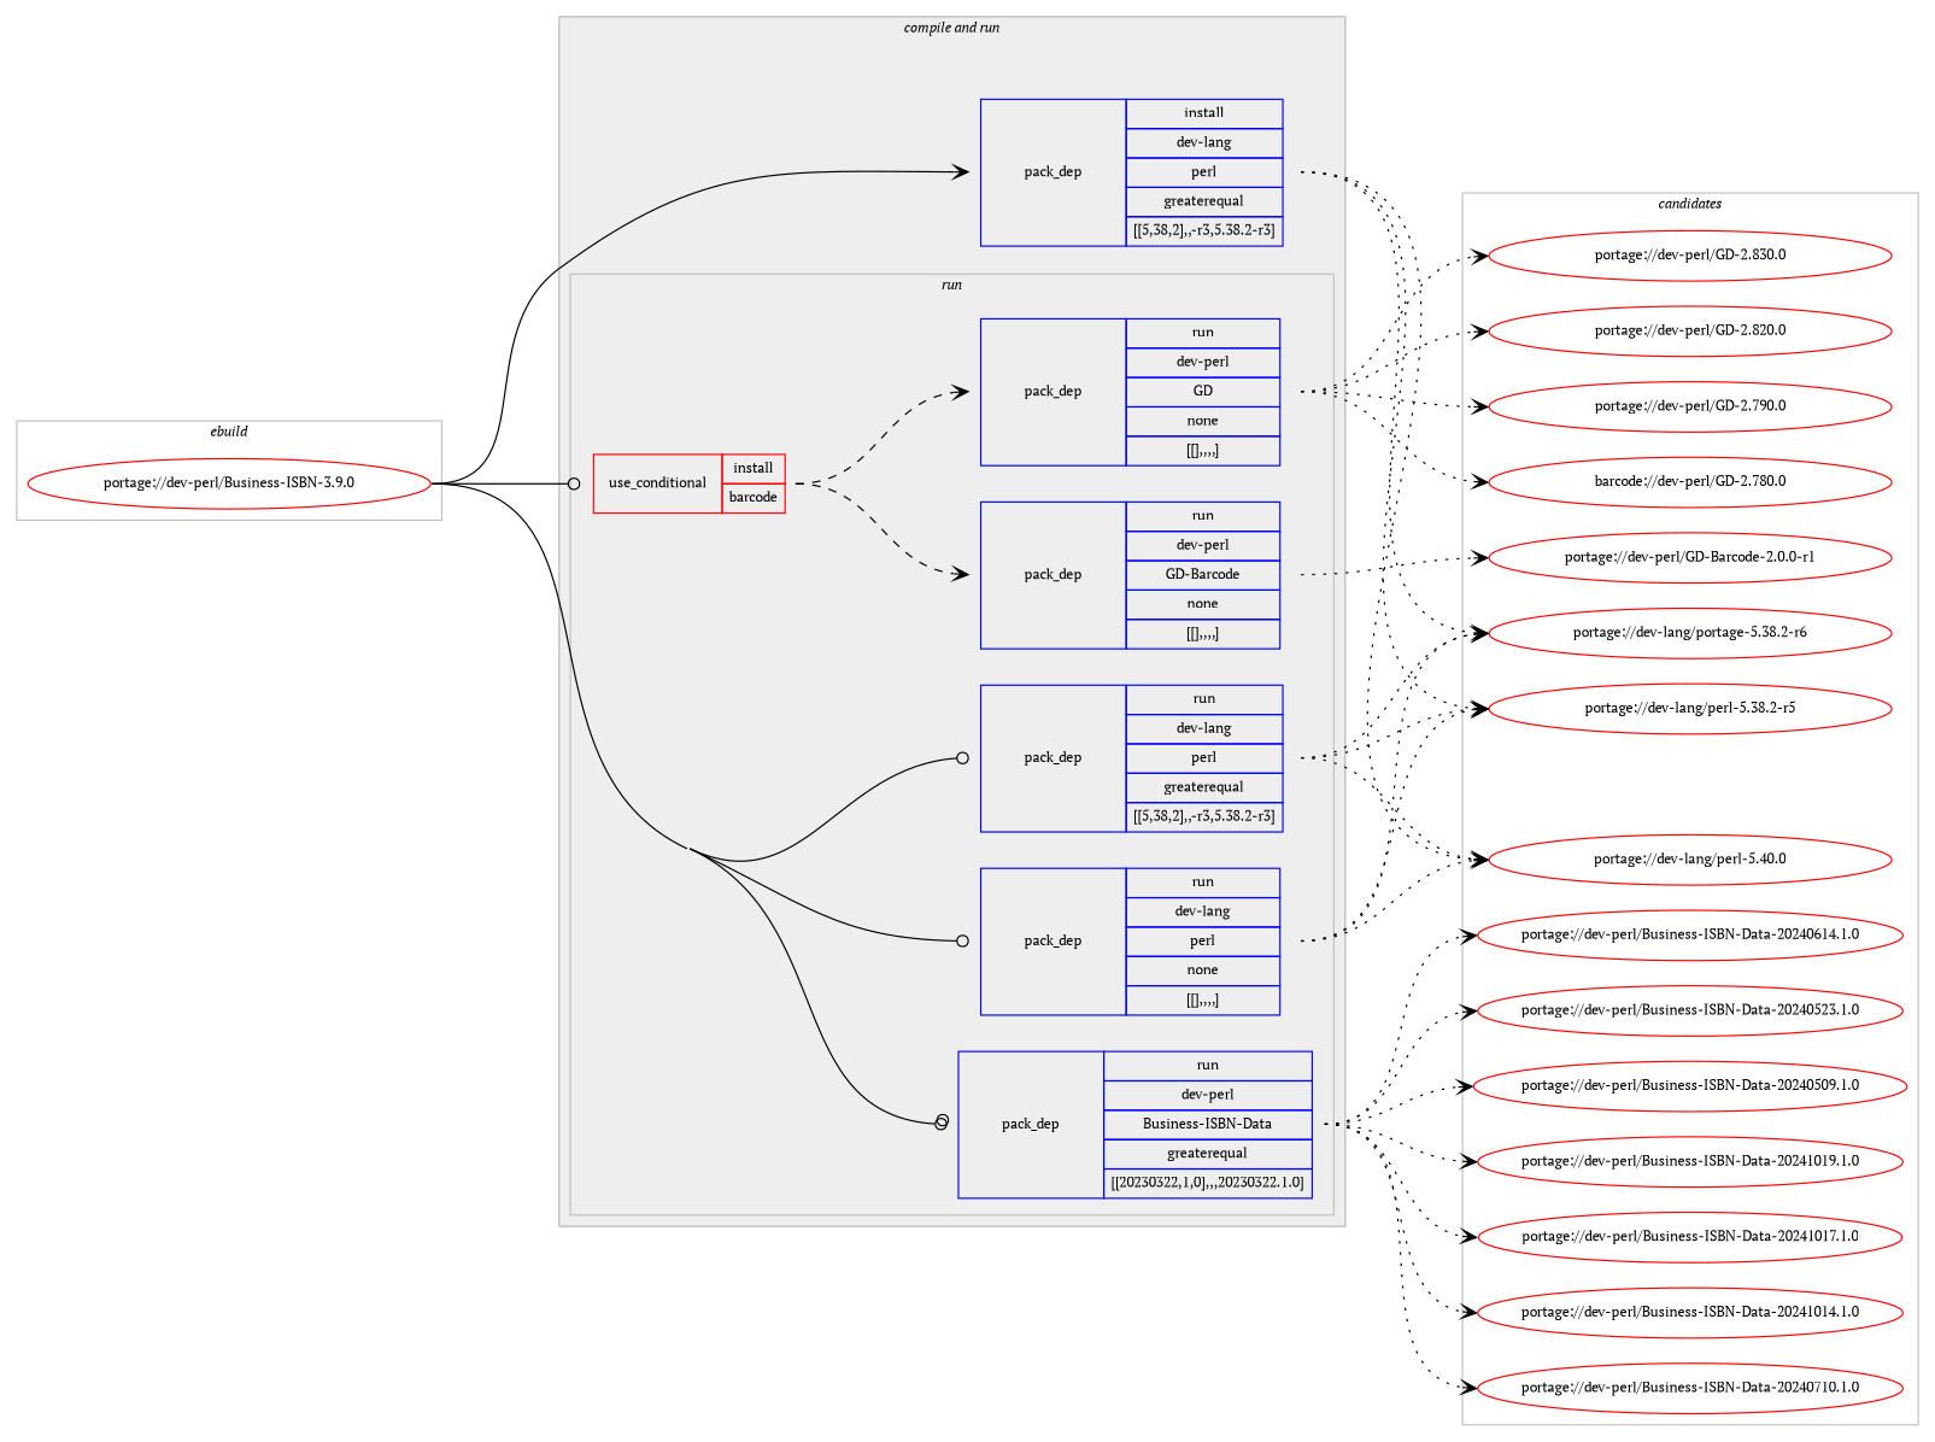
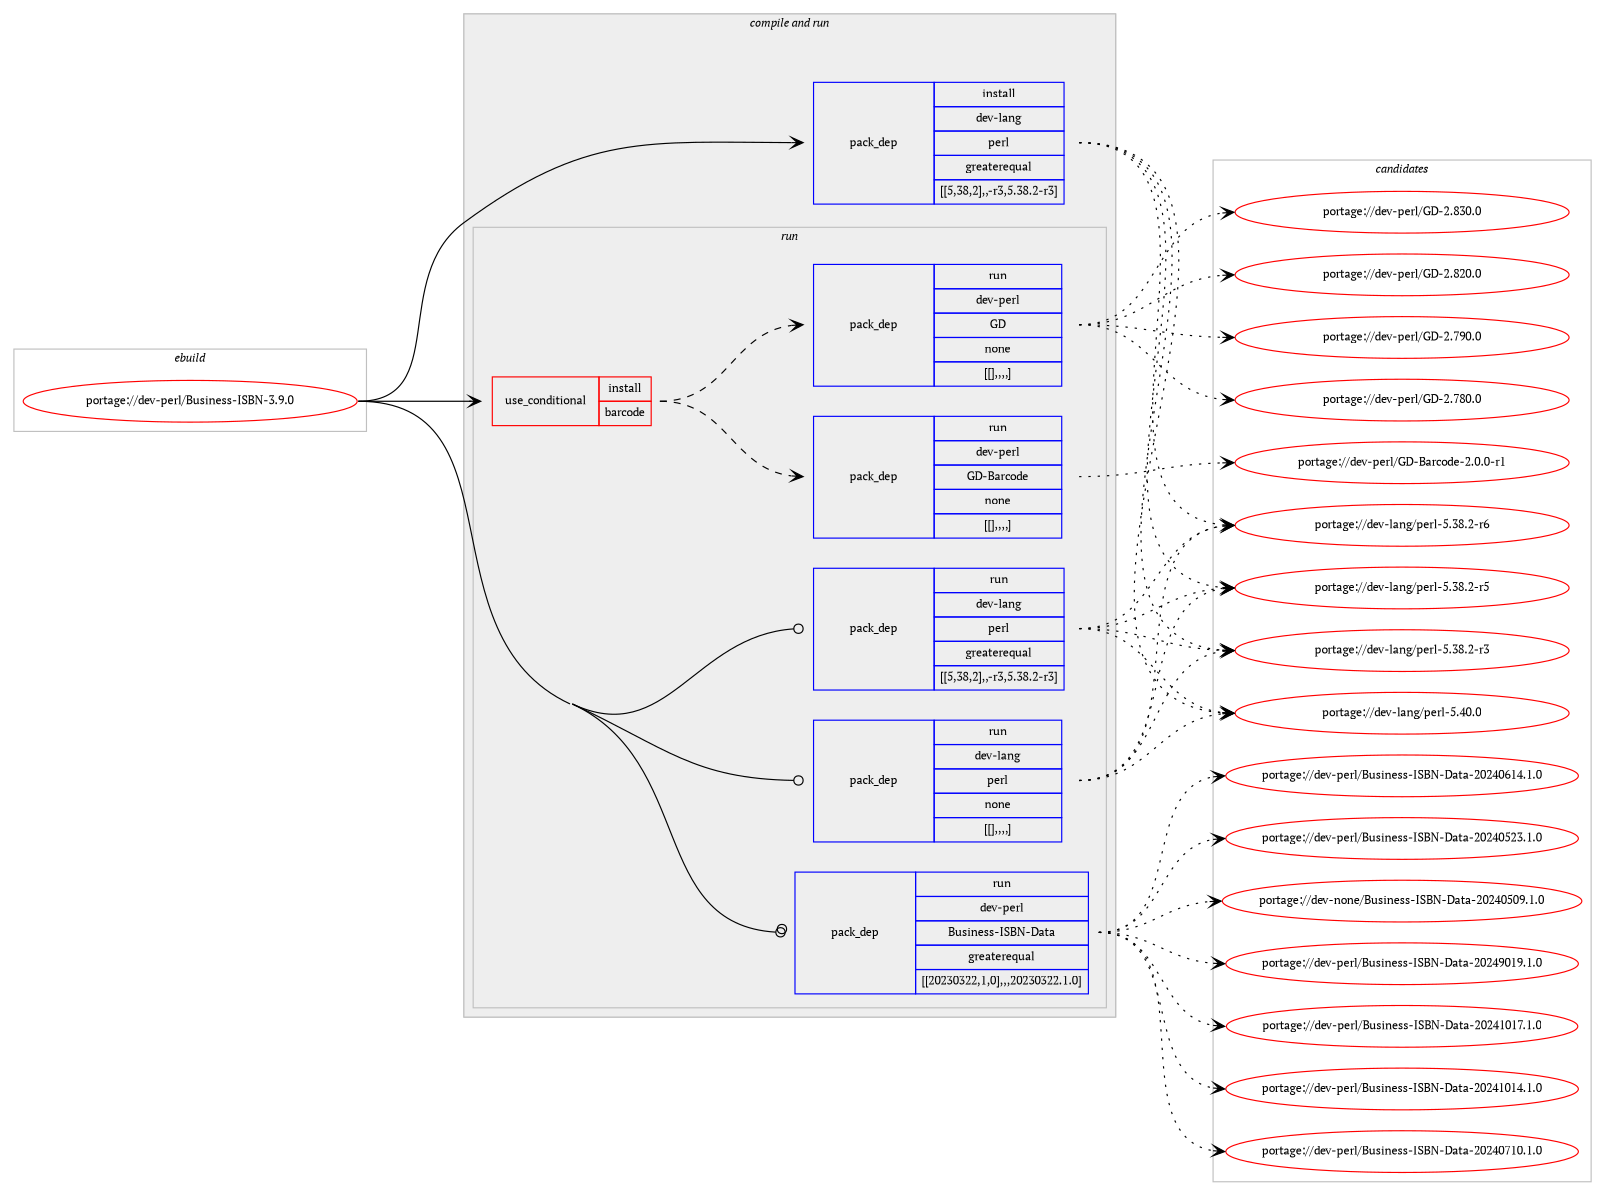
  digraph {
    compound=true
    concentrate=true
    fontname="PT Serif"
    fontsize=10
    newrank=true
    rankdir=LR
    ranksep=1.5
    node [color=red fontname="PT Serif" fontsize=10]
    edge [arrowhead=vee fontname="PT Serif" headport=w style=dotted tailport=e weight=100]
    n1 [label="portage://dev-perl/Business-ISBN-3.9.0" width=4]
    n2 [color=blue label=<<TABLE BORDER="0" CELLBORDER="1" CELLSPACING="0" CELLPADDING="4" WIDTH="220"><TR><TD ROWSPAN="6" CELLPADDING="30">pack_dep</TD></TR><TR><TD WIDTH="110">install</TD></TR><TR><TD>dev-lang</TD></TR><TR><TD>perl</TD></TR><TR><TD>greaterequal</TD></TR><TR><TD>[[5,38,2],,-r3,5.38.2-r3]</TD></TR></TABLE>> shape=none]
    n3 [color=blue label=<<TABLE BORDER="0" CELLBORDER="1" CELLSPACING="0" CELLPADDING="4" WIDTH="220"><TR><TD ROWSPAN="6" CELLPADDING="30">pack_dep</TD></TR><TR><TD WIDTH="110">run</TD></TR><TR><TD>dev-perl</TD></TR><TR><TD>GD-Barcode</TD></TR><TR><TD>none</TD></TR><TR><TD>[[],,,,]</TD></TR></TABLE>> shape=none]
    n4 [color=blue label=<<TABLE BORDER="0" CELLBORDER="1" CELLSPACING="0" CELLPADDING="4" WIDTH="220"><TR><TD ROWSPAN="6" CELLPADDING="30">pack_dep</TD></TR><TR><TD WIDTH="110">run</TD></TR><TR><TD>dev-perl</TD></TR><TR><TD>GD</TD></TR><TR><TD>none</TD></TR><TR><TD>[[],,,,]</TD></TR></TABLE>> shape=none]
    n5 [label=<<TABLE BORDER="0" CELLBORDER="1" CELLSPACING="0" CELLPADDING="4"><TR><TD ROWSPAN="3" CELLPADDING="10">use_conditional</TD></TR><TR><TD>install</TD></TR><TR><TD>barcode</TD></TR></TABLE>> shape=none]
    n6 [color=blue label=<<TABLE BORDER="0" CELLBORDER="1" CELLSPACING="0" CELLPADDING="4" WIDTH="220"><TR><TD ROWSPAN="6" CELLPADDING="30">pack_dep</TD></TR><TR><TD WIDTH="110">run</TD></TR><TR><TD>dev-lang</TD></TR><TR><TD>perl</TD></TR><TR><TD>greaterequal</TD></TR><TR><TD>[[5,38,2],,-r3,5.38.2-r3]</TD></TR></TABLE>> shape=none]
    n7 [color=blue label=<<TABLE BORDER="0" CELLBORDER="1" CELLSPACING="0" CELLPADDING="4" WIDTH="220"><TR><TD ROWSPAN="6" CELLPADDING="30">pack_dep</TD></TR><TR><TD WIDTH="110">run</TD></TR><TR><TD>dev-lang</TD></TR><TR><TD>perl</TD></TR><TR><TD>none</TD></TR><TR><TD>[[],,,,]</TD></TR></TABLE>> shape=none]
    n8 [color=blue label=<<TABLE BORDER="0" CELLBORDER="1" CELLSPACING="0" CELLPADDING="4" WIDTH="220"><TR><TD ROWSPAN="6" CELLPADDING="30">pack_dep</TD></TR><TR><TD WIDTH="110">run</TD></TR><TR><TD>dev-perl</TD></TR><TR><TD>Business-ISBN-Data</TD></TR><TR><TD>greaterequal</TD></TR><TR><TD>[[20230322,1,0],,,20230322.1.0]</TD></TR></TABLE>> shape=none]
    n9 [label="portage://dev-lang/perl-5.40.0" width=4]
-   n10 [label="portage://dev-lang/portage-5.38.2-r6" width=4]
+   n10 [label="portage://dev-lang/perl-5.38.2-r6" width=4]
    n11 [label="portage://dev-lang/perl-5.38.2-r5" width=4]
+   n12 [label="portage://dev-lang/perl-5.38.2-r3" width=4]
    n13 [label="portage://dev-perl/GD-Barcode-2.0.0-r1" width=4]
    n14 [label="portage://dev-perl/GD-2.830.0" width=4]
    n15 [label="portage://dev-perl/GD-2.820.0" width=4]
    n16 [label="portage://dev-perl/GD-2.790.0" width=4]
-   n17 [label="barcode://dev-perl/GD-2.780.0" width=4]
-   n18 [label="portage://dev-perl/Business-ISBN-Data-20241019.1.0" width=4]
+   n17 [label="portage://dev-perl/GD-2.780.0" width=4]
+   n18 [label="portage://dev-perl/Business-ISBN-Data-20249019.1.0" width=4]
    n19 [label="portage://dev-perl/Business-ISBN-Data-20241017.1.0" width=4]
    n20 [label="portage://dev-perl/Business-ISBN-Data-20241014.1.0" width=4]
    n21 [label="portage://dev-perl/Business-ISBN-Data-20240710.1.0" width=4]
    n22 [label="portage://dev-perl/Business-ISBN-Data-20240614.1.0" width=4]
    n23 [label="portage://dev-perl/Business-ISBN-Data-20240523.1.0" width=4]
-   n24 [label="portage://dev-perl/Business-ISBN-Data-20240509.1.0" width=4]
+   n24 [label="portage://dev-none/Business-ISBN-Data-20240509.1.0" width=4]
    subgraph cluster_1 {
      color=gray
      label=<<i>ebuild</i>>
      n1
    }
    subgraph cluster_2 {
      color=gray
      label=<<i>dependencies</i>>
      subgraph cluster_3 {
        color=gray
        fillcolor="#eeeeee"
        label=<<i>compile</i>>
        style=filled
        subgraph sub_4 {
          color=gray
          fillcolor="#eeeeee"
          label=<<i>compile</i>>
          style=filled
          n2
        }
      }
      subgraph cluster_5 {
        color=gray
        fillcolor="#eeeeee"
        label=<<i>compile and run</i>>
        style=filled
      }
      subgraph cluster_6 {
        color=gray
        fillcolor="#eeeeee"
        label=<<i>run</i>>
        style=filled
        subgraph sub_7 {
          color=gray
          fillcolor="#eeeeee"
          label=<<i>run</i>>
          style=filled
          n5
          subgraph sub_8 {
            color=gray
            fillcolor="#eeeeee"
            label=<<i>run</i>>
            style=filled
            n3
          }
          subgraph sub_9 {
            color=gray
            fillcolor="#eeeeee"
            label=<<i>run</i>>
            style=filled
            n4
          }
        }
        subgraph sub_10 {
          color=gray
          fillcolor="#eeeeee"
          label=<<i>run</i>>
          style=filled
          n6
        }
        subgraph sub_11 {
          color=gray
          fillcolor="#eeeeee"
          label=<<i>run</i>>
          style=filled
          n7
        }
        subgraph sub_12 {
          color=gray
          fillcolor="#eeeeee"
          label=<<i>run</i>>
          style=filled
          n8
        }
      }
    }
    subgraph cluster_13 {
      color=gray
      label=<<i>candidates</i>>
      rank=same
      subgraph sub_14 {
        color=black
        label=<<i>candidates</i>>
        nodesep=1
        rank=same
        n9
        n10
        n11
+       n12
      }
      subgraph sub_15 {
        color=black
        label=<<i>candidates</i>>
        nodesep=1
        rank=same
        n13
      }
      subgraph sub_16 {
        color=black
        label=<<i>candidates</i>>
        nodesep=1
        rank=same
        n14
        n15
        n16
        n17
      }
      subgraph sub_17 {
        color=black
        label=<<i>candidates</i>>
        nodesep=1
        rank=same
        n9
        n10
        n11
+       n12
      }
      subgraph sub_18 {
        color=black
        label=<<i>candidates</i>>
        nodesep=1
        rank=same
        n9
        n10
        n11
+       n12
      }
      subgraph sub_19 {
        color=black
        label=<<i>candidates</i>>
        nodesep=1
        rank=same
        n18
        n19
        n20
        n21
        n22
        n23
        n24
      }
    }
    n1 -> n2 [style=solid weight=20]
-   n1 -> n5 [arrowhead=odot style=solid weight=20]
+   n1 -> n5 [style=solid weight=20]
    n1 -> n6 [arrowhead=odot style=solid weight=20]
    n1 -> n7 [arrowhead=odot style=solid weight=20]
    n1 -> n8 [arrowhead=odot style=solid weight=20]
    n2 -> n9
    n2 -> n10
    n2 -> n11
+   n2 -> n12
    n3 -> n13
    n4 -> n14
    n4 -> n15
    n4 -> n16
    n4 -> n17
    n5 -> n3 [style=dashed weight=20]
    n5 -> n4 [style=dashed weight=20]
    n6 -> n9
    n6 -> n10
    n6 -> n11
+   n6 -> n12
    n7 -> n9
    n7 -> n10
    n7 -> n11
+   n7 -> n12
    n8 -> n18
    n8 -> n19
    n8 -> n20
    n8 -> n21
    n8 -> n22
    n8 -> n23
    n8 -> n24
  }
